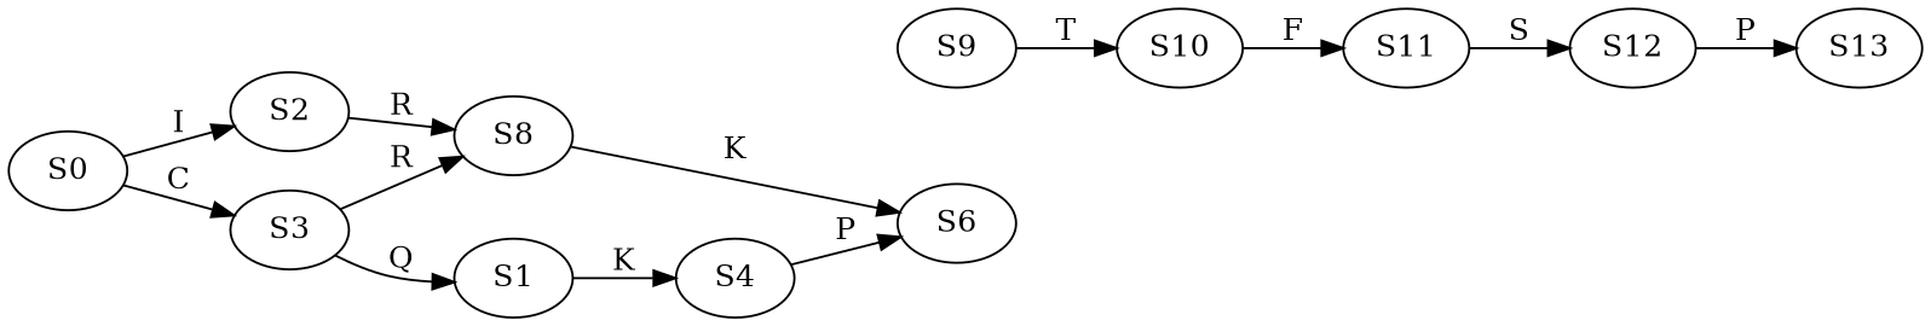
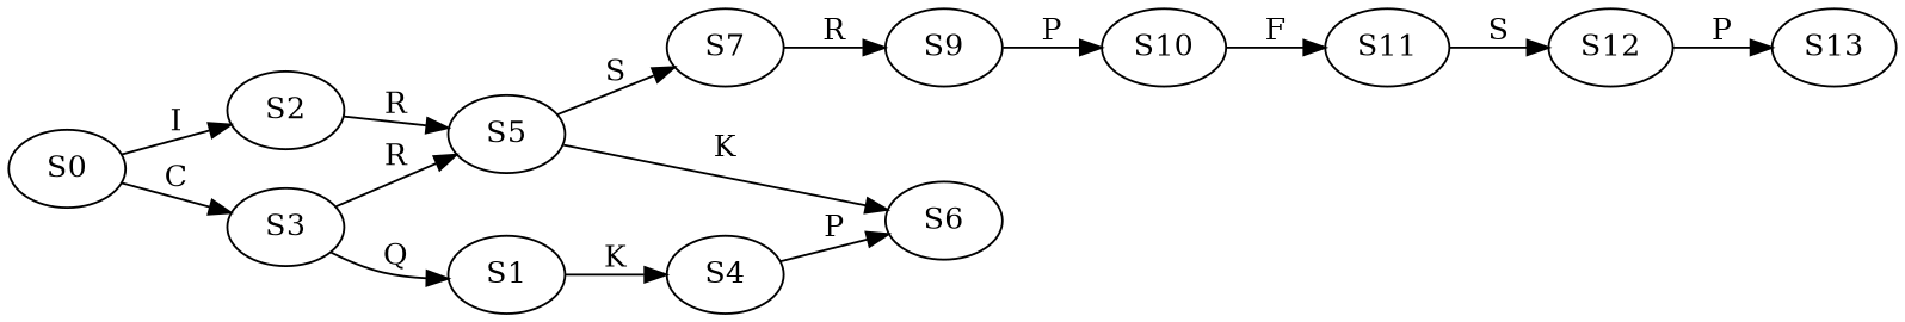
  strict digraph {
    rankdir=LR
    S0
    S2
    S3
    S1
    S4
-   S5 [label=S8]
+   S5
    S6
+   S7
    S9
    S10
    S11
    S12
    S13
    S0 -> S2 [label=I]
    S0 -> S3 [label=C]
    S2 -> S5 [label=R]
    S3 -> S1 [label=Q]
    S3 -> S5 [label=R]
    S1 -> S4 [label=K]
    S4 -> S6 [label=P]
    S5 -> S6 [label=K]
-   S9 -> S10 [label=T]
+   S5 -> S7 [label=S]
+   S7 -> S9 [label=R]
+   S9 -> S10 [label=P]
    S10 -> S11 [label=F]
    S11 -> S12 [label=S]
    S12 -> S13 [label=P]
  }
